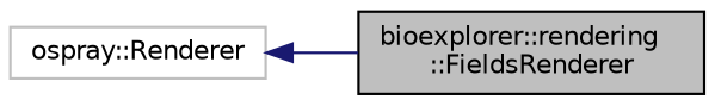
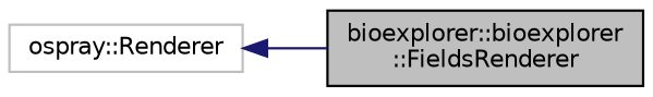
  digraph {
    rankdir=LR
    node [fontname=Helvetica fontsize=10 shape=record style=filled]
-   n1 [color=black fillcolor=grey75 fontcolor=black height=0.2 label="bioexplorer::rendering\l::FieldsRenderer" width=0.4]
+   n1 [color=black fillcolor=grey75 fontcolor=black height=0.2 label="bioexplorer::bioexplorer\l::FieldsRenderer" width=0.4]
    n2 [color=grey75 fillcolor=white height=0.2 label="ospray::Renderer" width=0.4]
    n2 -> n1 [color=midnightblue dir=back fontname=Helvetica fontsize=10 labelfontname=Helvetica labelfontsize=10 style=solid]
  }
